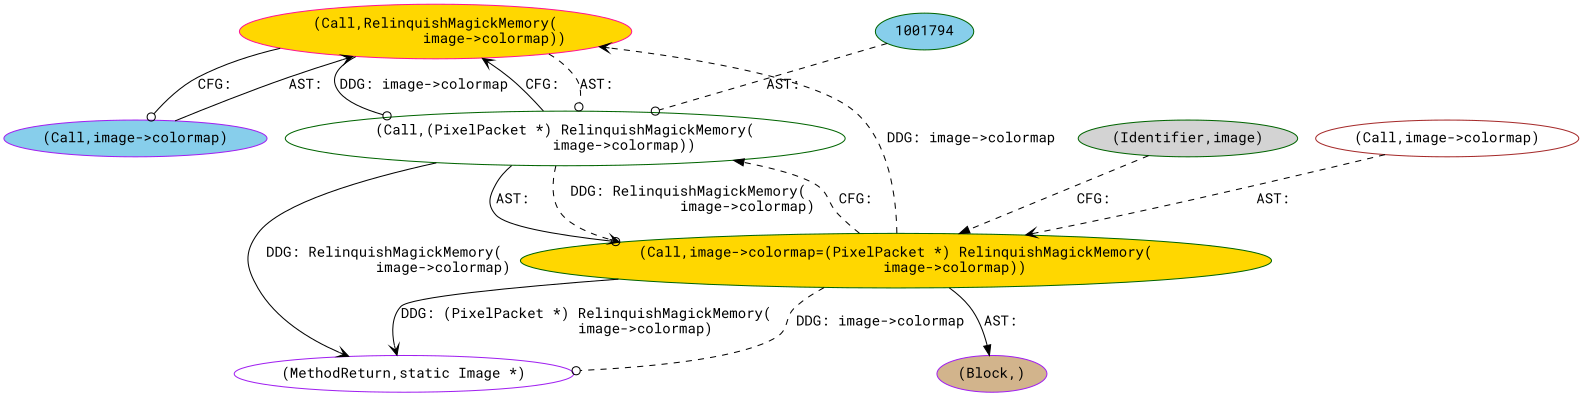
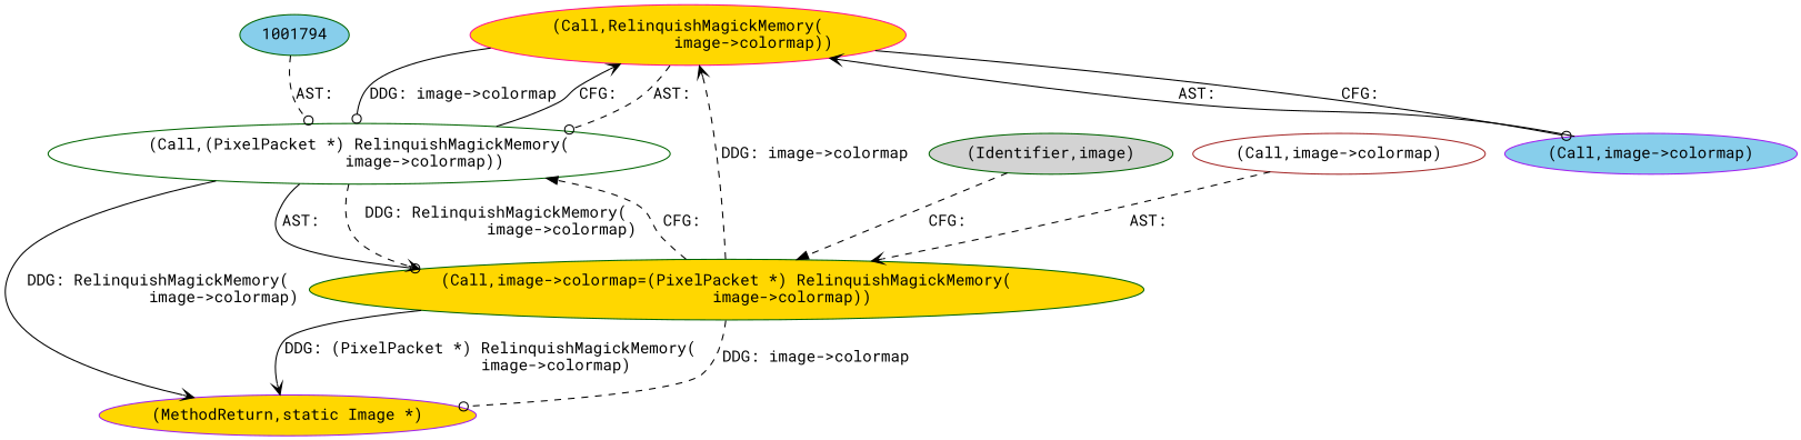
  digraph {
    fontname="Roboto Mono"
    node [color=darkgreen fillcolor=white fontname="Roboto Mono" style=filled]
    edge [arrowhead=vee fontname="Roboto Mono" style=dashed]
    n1 [color=deeppink fillcolor=gold label="(Call,RelinquishMagickMemory(\n              image->colormap))"]
    n2 [label="(Call,(PixelPacket *) RelinquishMagickMemory(\n              image->colormap))"]
    n3 [color=purple fillcolor=skyblue label="(Call,image->colormap)"]
    n4 [fillcolor=gold label="(Call,image->colormap=(PixelPacket *) RelinquishMagickMemory(\n              image->colormap))"]
-   n5 [color=purple label="(MethodReturn,static Image *)"]
-   n6 [color=purple fillcolor=tan label="(Block,)"]
+   n5 [color=purple fillcolor=gold label="(MethodReturn,static Image *)"]
    n7 [fillcolor=lightgrey label="(Identifier,image)"]
    n8 [color=brown label="(Call,image->colormap)"]
    1001794 [fillcolor=skyblue]
    n1 -> n2 [arrowhead=odot label="AST: "]
    n1 -> n2 [arrowhead=odot label="DDG: image->colormap" style=solid]
    n1 -> n3 [arrowhead=odot label="CFG: " style=solid]
    n2 -> n1 [label="CFG: " style=solid]
    n2 -> n4 [arrowhead=odot label="AST: " style=solid]
    n2 -> n4 [label="DDG: RelinquishMagickMemory(\n              image->colormap)"]
    n2 -> n5 [label="DDG: RelinquishMagickMemory(\n              image->colormap)" style=solid]
    n3 -> n1 [label="AST: " style=solid]
    n4 -> n1 [label="DDG: image->colormap"]
    n4 -> n2 [arrowhead=normal label="CFG: "]
    n4 -> n5 [arrowhead=odot label="DDG: image->colormap"]
    n4 -> n5 [label="DDG: (PixelPacket *) RelinquishMagickMemory(\n              image->colormap)" style=solid]
-   n4 -> n6 [arrowhead=normal label="AST: " style=solid]
    n7 -> n4 [arrowhead=normal label="CFG: "]
    n8 -> n4 [label="AST: "]
    1001794 -> n2 [arrowhead=odot label="AST: "]
  }
